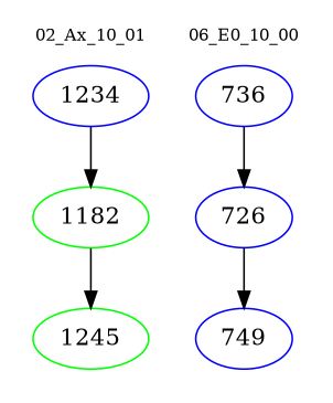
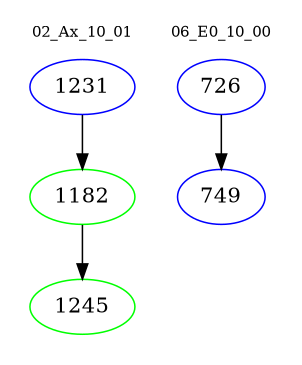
  digraph {
    node [color=blue]
    edge [color=black]
-   n1 [label=1234]
+   n1 [label=1231]
    n2 [color=green label=1182]
    n3 [color=green label=1245]
-   n4 [label=736]
    n5 [label=726]
    n6 [label=749]
    subgraph cluster_1 {
      color=white
      fontsize=10
      label="02_Ax_10_01"
      n1
      n2
      n3
    }
    subgraph cluster_2 {
      color=white
      fontsize=10
      label="06_E0_10_00"
-     n4
      n5
      n6
    }
    n1 -> n2
    n2 -> n3
-   n4 -> n5
    n5 -> n6
  }
